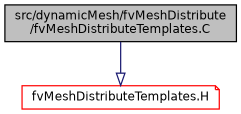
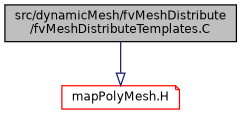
  digraph {
    node [fontname=Helvetica fontsize=10]
    n1 [color=black fillcolor=grey75 fontcolor=black height=0.2 label="src/dynamicMesh/fvMeshDistribute\l/fvMeshDistributeTemplates.C" shape=box style=filled width=0.4]
-   n2 [color=red height=0.2 label="fvMeshDistributeTemplates.H" shape=note width=0.4]
+   n2 [color=red height=0.2 label="mapPolyMesh.H" shape=note width=0.4]
    n1 -> n2 [color=midnightblue fontname=Helvetica fontsize=10 labelfontname=Helvetica labelfontsize=10 style=solid arrowhead=onormal]
  }
